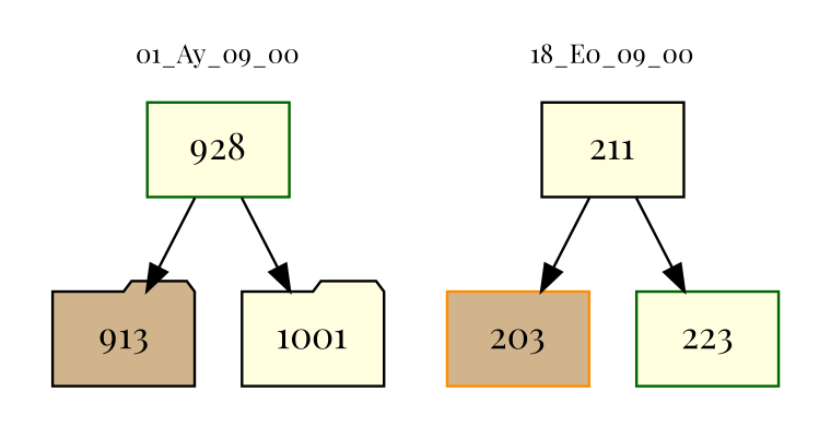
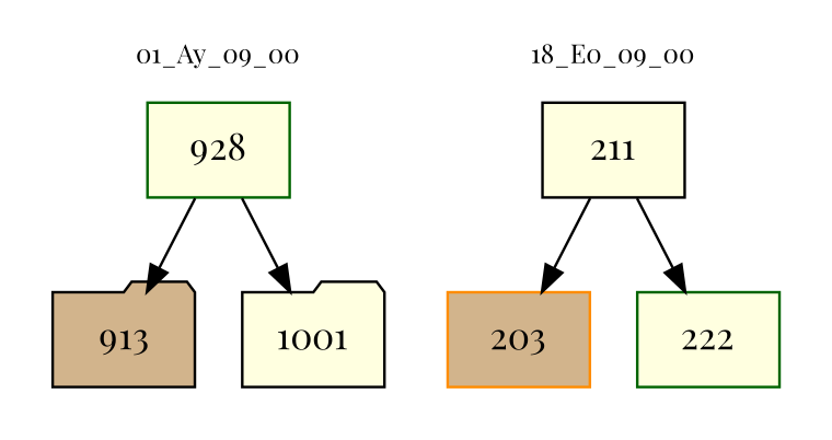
  digraph {
    fontname="Playfair Display"
    node [color=black fillcolor=lightyellow fontname="Playfair Display" shape=box style=filled]
    edge [color=black fontname="Playfair Display"]
    n1 [color=darkgreen label=928]
    n2 [fillcolor=tan label=913 shape=folder]
    n3 [label=1001 shape=folder]
    n4 [label=211]
    n5 [color=darkorange fillcolor=tan label=203]
-   n6 [color=darkgreen label=223]
+   n6 [color=darkgreen label=222]
    subgraph cluster_1 {
      color=white
      fontsize=10
      label="01_Ay_09_00"
      n1
      n2
      n3
    }
    subgraph cluster_2 {
      color=white
      fontsize=10
      label="18_E0_09_00"
      n4
      n5
      n6
    }
    n1 -> n2
    n1 -> n3
    n4 -> n5
    n4 -> n6
  }
